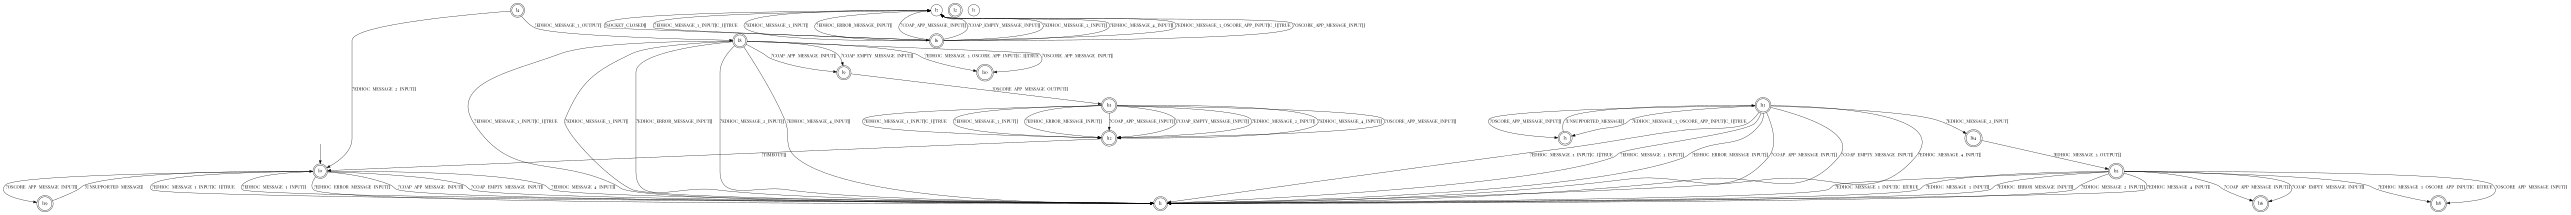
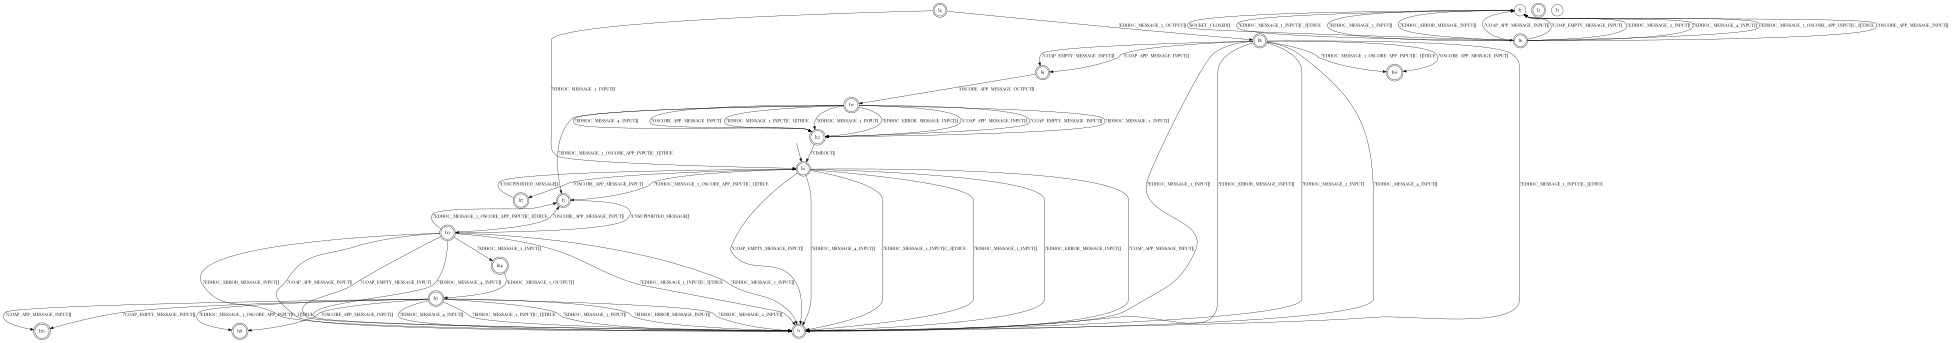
  digraph {
    fontname="Playfair Display"
    node [fontname="Playfair Display" shape=doublecircle]
    edge [fontname="Playfair Display"]
    "" [shape=none]
    l0
    l1
    l5
-   l17 [label=l19]
+   l17
    l4
    l8
    l13
    l7 [shape=circle]
    l6
    l2
    l3 [shape=circle]
    l9
    l10
    n15 [label=l64]
    l11
    l12
    l15
-   l16
+   l16 [label=l76]
    l18
    "" -> l0
    l0 -> l1 [label=<?EDHOC_MESSAGE_1_INPUT[C_I]|TRUE>]
    l0 -> l1 [label=<?EDHOC_MESSAGE_3_INPUT[]>]
    l0 -> l1 [label=<?EDHOC_ERROR_MESSAGE_INPUT[]>]
    l0 -> l1 [label=<?COAP_APP_MESSAGE_INPUT[]>]
    l0 -> l1 [label=<?COAP_EMPTY_MESSAGE_INPUT[]>]
    l0 -> l1 [label=<?EDHOC_MESSAGE_4_INPUT[]>]
+   l0 -> l5 [label=<?EDHOC_MESSAGE_3_OSCORE_APP_INPUT[C_I]|TRUE>]
    l0 -> l17 [label=<?OSCORE_APP_MESSAGE_INPUT[]>]
    l5 -> l13 [label=<!UNSUPPORTED_MESSAGE[]>]
    l17 -> l0 [label=<!UNSUPPORTED_MESSAGE[]>]
    l4 -> l0 [label=<?EDHOC_MESSAGE_2_INPUT[]>]
    l4 -> l8 [label=<!EDHOC_MESSAGE_3_OUTPUT[]>]
    l8 -> l1 [label=<?EDHOC_MESSAGE_1_INPUT[C_I]|TRUE>]
    l8 -> l1 [label=<?EDHOC_MESSAGE_3_INPUT[]>]
    l8 -> l1 [label=<?EDHOC_ERROR_MESSAGE_INPUT[]>]
    l8 -> l1 [label=<?EDHOC_MESSAGE_2_INPUT[]>]
    l8 -> l1 [label=<?EDHOC_MESSAGE_4_INPUT[]>]
    l8 -> l9 [label=<?COAP_APP_MESSAGE_INPUT[]>]
    l8 -> l9 [label=<?COAP_EMPTY_MESSAGE_INPUT[]>]
    l8 -> l10 [label=<?EDHOC_MESSAGE_3_OSCORE_APP_INPUT[C_I]|TRUE>]
    l8 -> l10 [label=<?OSCORE_APP_MESSAGE_INPUT[]>]
    l13 -> l1 [label=<?EDHOC_MESSAGE_1_INPUT[C_I]|TRUE>]
    l13 -> l1 [label=<?EDHOC_MESSAGE_3_INPUT[]>]
    l13 -> l1 [label=<?EDHOC_ERROR_MESSAGE_INPUT[]>]
    l13 -> l1 [label=<?COAP_APP_MESSAGE_INPUT[]>]
    l13 -> l1 [label=<?COAP_EMPTY_MESSAGE_INPUT[]>]
    l13 -> l1 [label=<?EDHOC_MESSAGE_4_INPUT[]>]
    l13 -> l5 [label=<?EDHOC_MESSAGE_3_OSCORE_APP_INPUT[C_I]|TRUE>]
    l13 -> l5 [label=<?OSCORE_APP_MESSAGE_INPUT[]>]
    l13 -> n15 [label=<?EDHOC_MESSAGE_2_INPUT[]>]
    l7 -> l6 [label=<!SOCKET_CLOSED[]>]
    l6 -> l7 [label=<?EDHOC_MESSAGE_1_INPUT[C_I]|TRUE>]
    l6 -> l7 [label=<?EDHOC_MESSAGE_3_INPUT[]>]
    l6 -> l7 [label=<?EDHOC_ERROR_MESSAGE_INPUT[]>]
    l6 -> l7 [label=<?COAP_APP_MESSAGE_INPUT[]>]
    l6 -> l7 [label=<?COAP_EMPTY_MESSAGE_INPUT[]>]
    l6 -> l7 [label=<?EDHOC_MESSAGE_2_INPUT[]>]
    l6 -> l7 [label=<?EDHOC_MESSAGE_4_INPUT[]>]
    l6 -> l7 [label=<?EDHOC_MESSAGE_3_OSCORE_APP_INPUT[C_I]|TRUE>]
    l6 -> l7 [label=<?OSCORE_APP_MESSAGE_INPUT[]>]
    l9 -> l11 [label=<!OSCORE_APP_MESSAGE_OUTPUT[]>]
    n15 -> l15 [label=<!EDHOC_MESSAGE_3_OUTPUT[]>]
+   l11 -> l5 [label=<?EDHOC_MESSAGE_3_OSCORE_APP_INPUT[C_I]|TRUE>]
    l11 -> l12 [label=<?EDHOC_MESSAGE_1_INPUT[C_I]|TRUE>]
    l11 -> l12 [label=<?EDHOC_MESSAGE_3_INPUT[]>]
    l11 -> l12 [label=<?EDHOC_ERROR_MESSAGE_INPUT[]>]
    l11 -> l12 [label=<?COAP_APP_MESSAGE_INPUT[]>]
    l11 -> l12 [label=<?COAP_EMPTY_MESSAGE_INPUT[]>]
    l11 -> l12 [label=<?EDHOC_MESSAGE_2_INPUT[]>]
    l11 -> l12 [label=<?EDHOC_MESSAGE_4_INPUT[]>]
    l11 -> l12 [label=<?OSCORE_APP_MESSAGE_INPUT[]>]
    l12 -> l0 [label=<!TIMEOUT[]>]
    l15 -> l1 [label=<?EDHOC_MESSAGE_1_INPUT[C_I]|TRUE>]
    l15 -> l1 [label=<?EDHOC_MESSAGE_3_INPUT[]>]
    l15 -> l1 [label=<?EDHOC_ERROR_MESSAGE_INPUT[]>]
    l15 -> l1 [label=<?EDHOC_MESSAGE_2_INPUT[]>]
    l15 -> l1 [label=<?EDHOC_MESSAGE_4_INPUT[]>]
    l15 -> l16 [label=<?COAP_APP_MESSAGE_INPUT[]>]
    l15 -> l16 [label=<?COAP_EMPTY_MESSAGE_INPUT[]>]
    l15 -> l18 [label=<?EDHOC_MESSAGE_3_OSCORE_APP_INPUT[C_I]|TRUE>]
    l15 -> l18 [label=<?OSCORE_APP_MESSAGE_INPUT[]>]
  }
